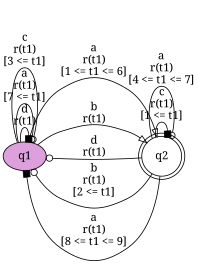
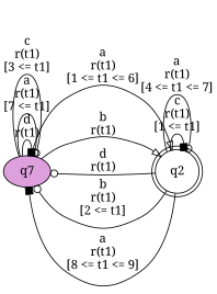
  digraph {
    rankdir=LR
    fontname="Noto Serif"
    node [style=filled fontname="Noto Serif"]
    edge [arrowhead=odot fontname="Noto Serif"]
-   n1 [label=q1 fillcolor=plum]
+   n1 [label=q7 fillcolor=plum]
    n2 [label=q2 shape=doublecircle fillcolor=white]
    n1 -> n1 [label="d\nr(t1)\n" arrowhead=box]
    n1 -> n1 [label="a\nr(t1)\n[7 <= t1]"]
    n1 -> n1 [label="c\nr(t1)\n[3 <= t1]"]
    n1 -> n2 [label="a\nr(t1)\n[1 <= t1 <= 6]" arrowhead=onormal]
    n1 -> n2 [label="b\nr(t1)\n" arrowhead=onormal]
    n2 -> n1 [label="d\nr(t1)\n"]
    n2 -> n1 [label="b\nr(t1)\n[2 <= t1]"]
    n2 -> n1 [label="a\nr(t1)\n[8 <= t1 <= 9]" arrowhead=box]
    n2 -> n2 [label="c\nr(t1)\n[1 <= t1]" arrowhead=box]
    n2 -> n2 [label="a\nr(t1)\n[4 <= t1 <= 7]"]
  }
